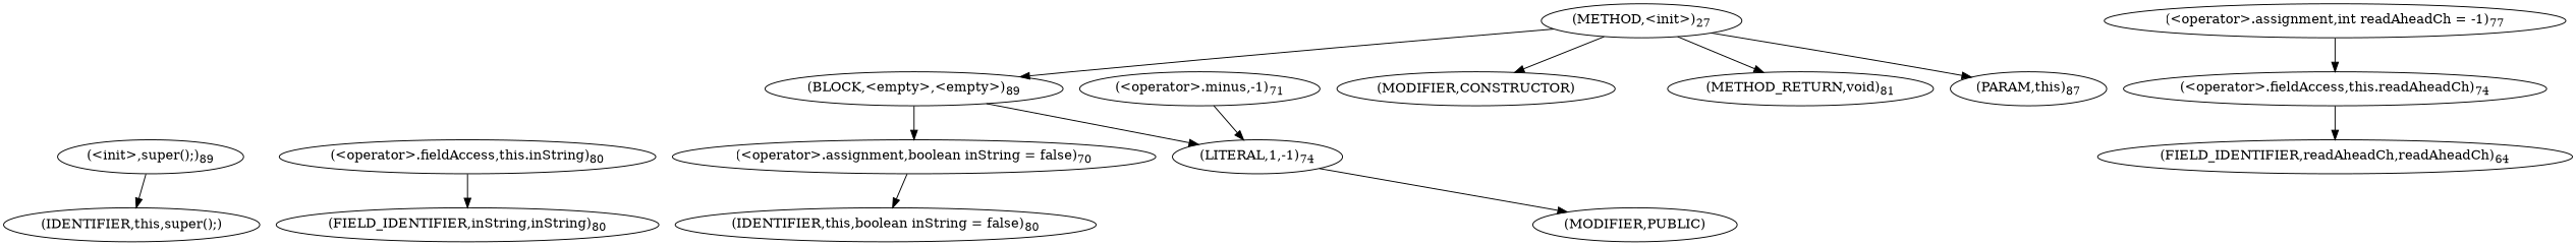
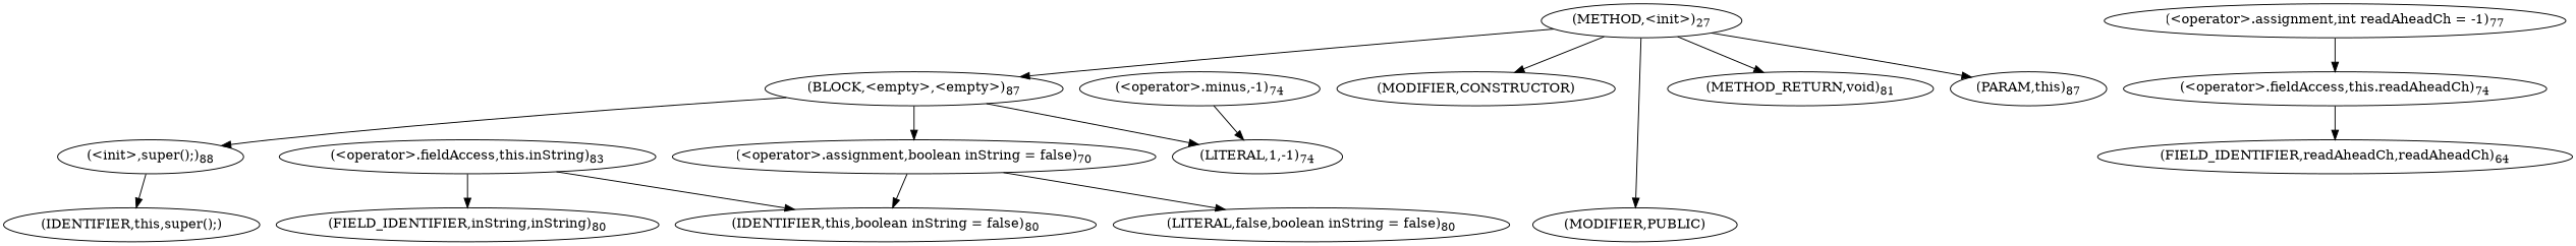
  digraph {
    n1 [label=<(METHOD,&lt;init&gt;)<SUB>27</SUB>>]
    n2 [label=<(PARAM,this)<SUB>87</SUB>>]
-   n3 [label=<(BLOCK,&lt;empty&gt;,&lt;empty&gt;)<SUB>89</SUB>>]
+   n3 [label=<(BLOCK,&lt;empty&gt;,&lt;empty&gt;)<SUB>87</SUB>>]
    n4 [label=<(MODIFIER,CONSTRUCTOR)>]
    n5 [label=<(MODIFIER,PUBLIC)>]
    n6 [label=<(METHOD_RETURN,void)<SUB>81</SUB>>]
    n7 [label=<(&lt;operator&gt;.assignment,boolean inString = false)<SUB>70</SUB>>]
-   n8 [label=<(&lt;init&gt;,super();)<SUB>89</SUB>>]
+   n8 [label=<(&lt;init&gt;,super();)<SUB>88</SUB>>]
    n9 [label=<(LITERAL,1,-1)<SUB>74</SUB>>]
    n10 [label=<(&lt;operator&gt;.assignment,int readAheadCh = -1)<SUB>77</SUB>>]
    n11 [label=<(&lt;operator&gt;.fieldAccess,this.readAheadCh)<SUB>74</SUB>>]
+   n12 [label=<(LITERAL,false,boolean inString = false)<SUB>80</SUB>>]
    n13 [label=<(IDENTIFIER,this,boolean inString = false)<SUB>80</SUB>>]
    n14 [label=<(IDENTIFIER,this,super();)>]
    n15 [label=<(FIELD_IDENTIFIER,readAheadCh,readAheadCh)<SUB>64</SUB>>]
-   n16 [label=<(&lt;operator&gt;.minus,-1)<SUB>71</SUB>>]
-   n17 [label=<(&lt;operator&gt;.fieldAccess,this.inString)<SUB>80</SUB>>]
+   n16 [label=<(&lt;operator&gt;.minus,-1)<SUB>74</SUB>>]
+   n17 [label=<(&lt;operator&gt;.fieldAccess,this.inString)<SUB>83</SUB>>]
    n18 [label=<(FIELD_IDENTIFIER,inString,inString)<SUB>80</SUB>>]
    n1 -> n2
    n1 -> n3
    n1 -> n4
-   n9 -> n5
+   n1 -> n5
    n1 -> n6
    n3 -> n7
+   n3 -> n8
    n3 -> n9
+   n7 -> n12
    n7 -> n13
    n8 -> n14
    n10 -> n11
    n11 -> n15
    n16 -> n9
+   n17 -> n13
    n17 -> n18
  }
